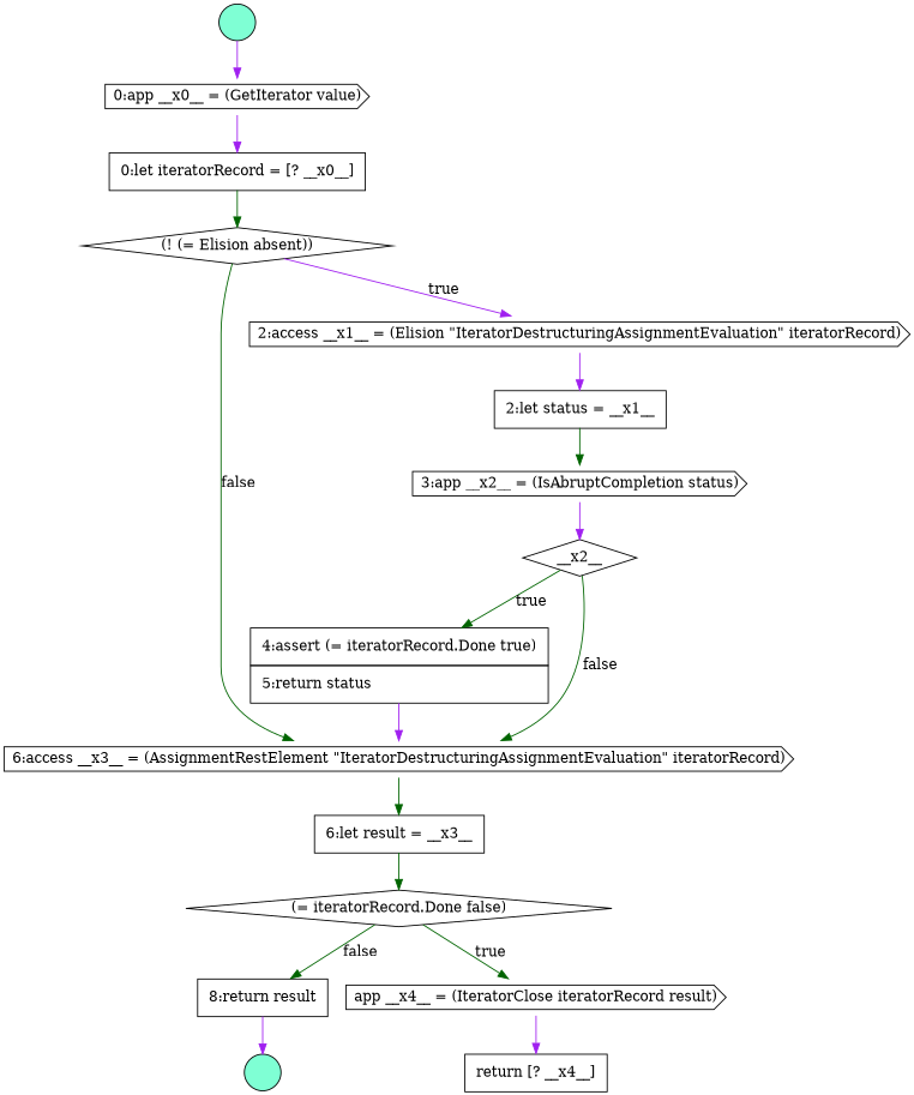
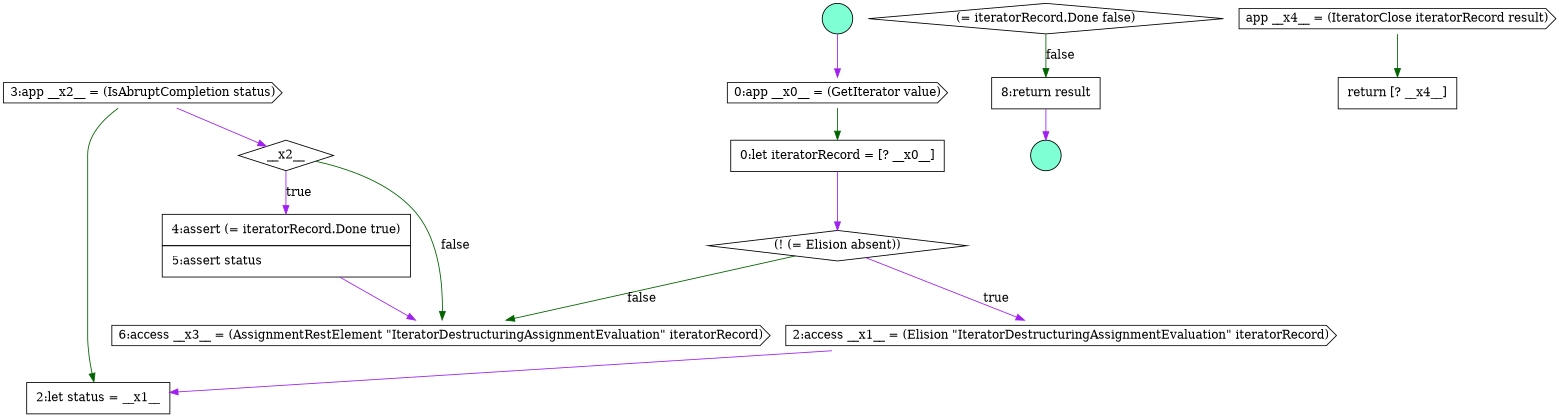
  digraph {
    node [color=black fillcolor=white shape=none style=filled]
    edge [color=darkgreen]
    n1 [label=<<font color="black">3:app __x2__ = (IsAbruptCompletion status)</font>> shape=cds]
    n2 [label=<<font color="black">__x2__</font>> shape=diamond]
-   n3 [label=<<font color="black">     <table border="0" cellborder="1" cellspacing="0" cellpadding="10">       <tr><td align="left">4:assert (= iteratorRecord.Done true)</td></tr>       <tr><td align="left">5:return status</td></tr>     </table>   </font>> margin=0]
+   n3 [label=<<font color="black">     <table border="0" cellborder="1" cellspacing="0" cellpadding="10">       <tr><td align="left">4:assert (= iteratorRecord.Done true)</td></tr>       <tr><td align="left">5:assert status</td></tr>     </table>   </font>> margin=0]
    n4 [label=<<font color="black">6:access __x3__ = (AssignmentRestElement &quot;IteratorDestructuringAssignmentEvaluation&quot; iteratorRecord)</font>> shape=cds]
-   n5 [label=<<font color="black">     <table border="0" cellborder="1" cellspacing="0" cellpadding="10">       <tr><td align="left">6:let result = __x3__</td></tr>     </table>   </font>> margin=0]
    n6 [label=<<font color="black">(= iteratorRecord.Done false)</font>> shape=diamond]
    n7 [label=<<font color="black">     <table border="0" cellborder="1" cellspacing="0" cellpadding="10">       <tr><td align="left">8:return result</td></tr>     </table>   </font>> margin=0]
    n8 [label=<<font color="black">app __x4__ = (IteratorClose iteratorRecord result)</font>> shape=cds]
    n9 [label=<<font color="black">     <table border="0" cellborder="1" cellspacing="0" cellpadding="10">       <tr><td align="left">2:let status = __x1__</td></tr>     </table>   </font>> margin=0]
    n10 [fillcolor=aquamarine label=" " shape=circle]
    n11 [label=<<font color="black">     <table border="0" cellborder="1" cellspacing="0" cellpadding="10">       <tr><td align="left">return [? __x4__]</td></tr>     </table>   </font>> margin=0]
    n12 [label=<<font color="black">(! (= Elision absent))</font>> shape=diamond]
    n13 [label=<<font color="black">2:access __x1__ = (Elision &quot;IteratorDestructuringAssignmentEvaluation&quot; iteratorRecord)</font>> shape=cds]
    n14 [fillcolor=aquamarine label=" " shape=circle]
    n15 [label=<<font color="black">0:app __x0__ = (GetIterator value)</font>> shape=cds]
    n16 [label=<<font color="black">     <table border="0" cellborder="1" cellspacing="0" cellpadding="10">       <tr><td align="left">0:let iteratorRecord = [? __x0__]</td></tr>     </table>   </font>> margin=0]
    n1 -> n2 [color=purple]
-   n2 -> n3 [label=<<font color="black">true</font>>]
+   n2 -> n3 [color=purple label=<<font color="black">true</font>>]
    n2 -> n4 [label=<<font color="black">false</font>>]
    n3 -> n4 [color=purple]
-   n4 -> n5
-   n5 -> n6
    n6 -> n7 [label=<<font color="black">false</font>>]
-   n6 -> n8 [label=<<font color="black">true</font>>]
    n7 -> n10 [color=purple]
-   n8 -> n11 [color=purple]
-   n9 -> n1
+   n8 -> n11
+   n1 -> n9
    n12 -> n4 [label=<<font color="black">false</font>>]
    n12 -> n13 [color=purple label=<<font color="black">true</font>>]
    n13 -> n9 [color=purple]
    n14 -> n15 [color=purple]
-   n15 -> n16 [color=purple]
-   n16 -> n12
+   n15 -> n16
+   n16 -> n12 [color=purple]
  }
